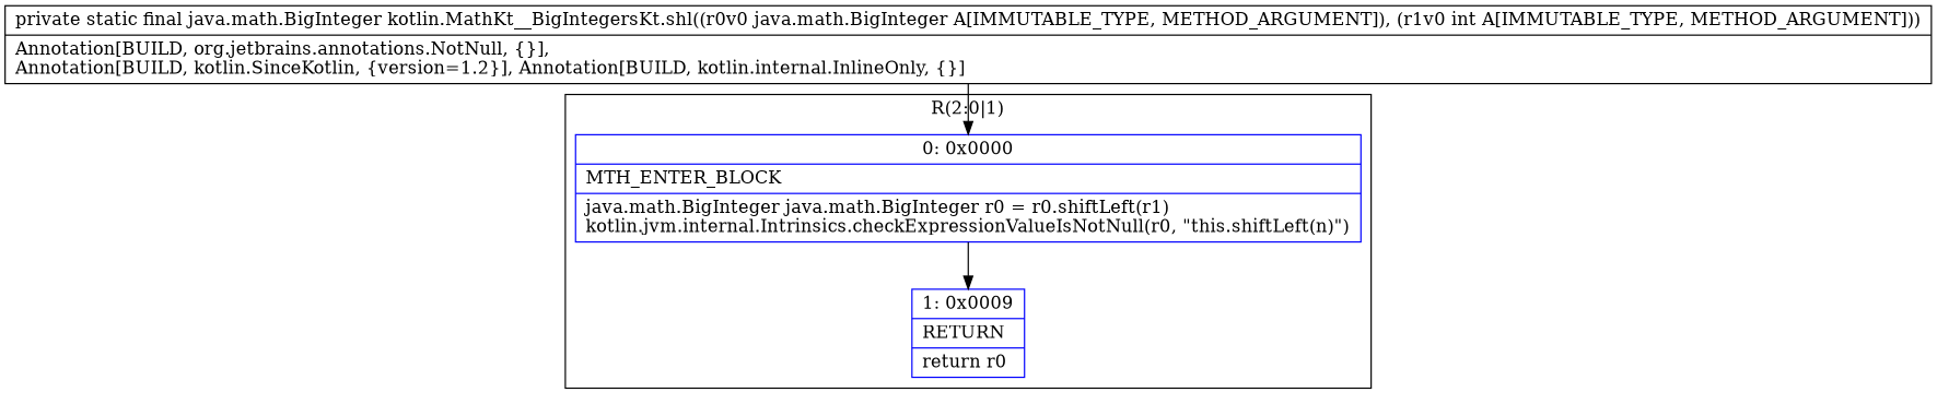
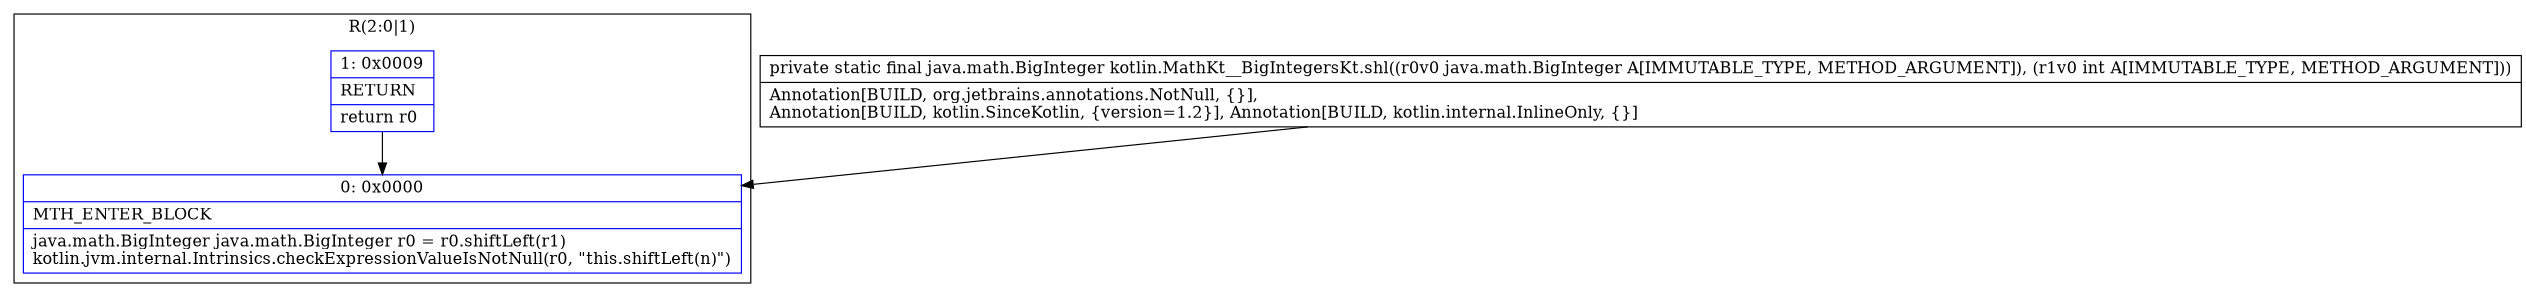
  digraph {
    node [color=blue shape=record]
    n1 [label="{0\:\ 0x0000|MTH_ENTER_BLOCK\l|java.math.BigInteger java.math.BigInteger r0 = r0.shiftLeft(r1)\lkotlin.jvm.internal.Intrinsics.checkExpressionValueIsNotNull(r0, \"this.shiftLeft(n)\")\l}"]
    n2 [label="{1\:\ 0x0009|RETURN\l|return r0\l}"]
    n3 [label="{private static final java.math.BigInteger kotlin.MathKt__BigIntegersKt.shl((r0v0 java.math.BigInteger A[IMMUTABLE_TYPE, METHOD_ARGUMENT]), (r1v0 int A[IMMUTABLE_TYPE, METHOD_ARGUMENT]))  | Annotation[BUILD, org.jetbrains.annotations.NotNull, \{\}], \lAnnotation[BUILD, kotlin.SinceKotlin, \{version=1.2\}], Annotation[BUILD, kotlin.internal.InlineOnly, \{\}]\l}" color=""]
    subgraph cluster_1 {
      label="R(2:0|1)"
      n1
      n2
    }
-   n1 -> n2
+   n2 -> n1
    n3 -> n1
  }
